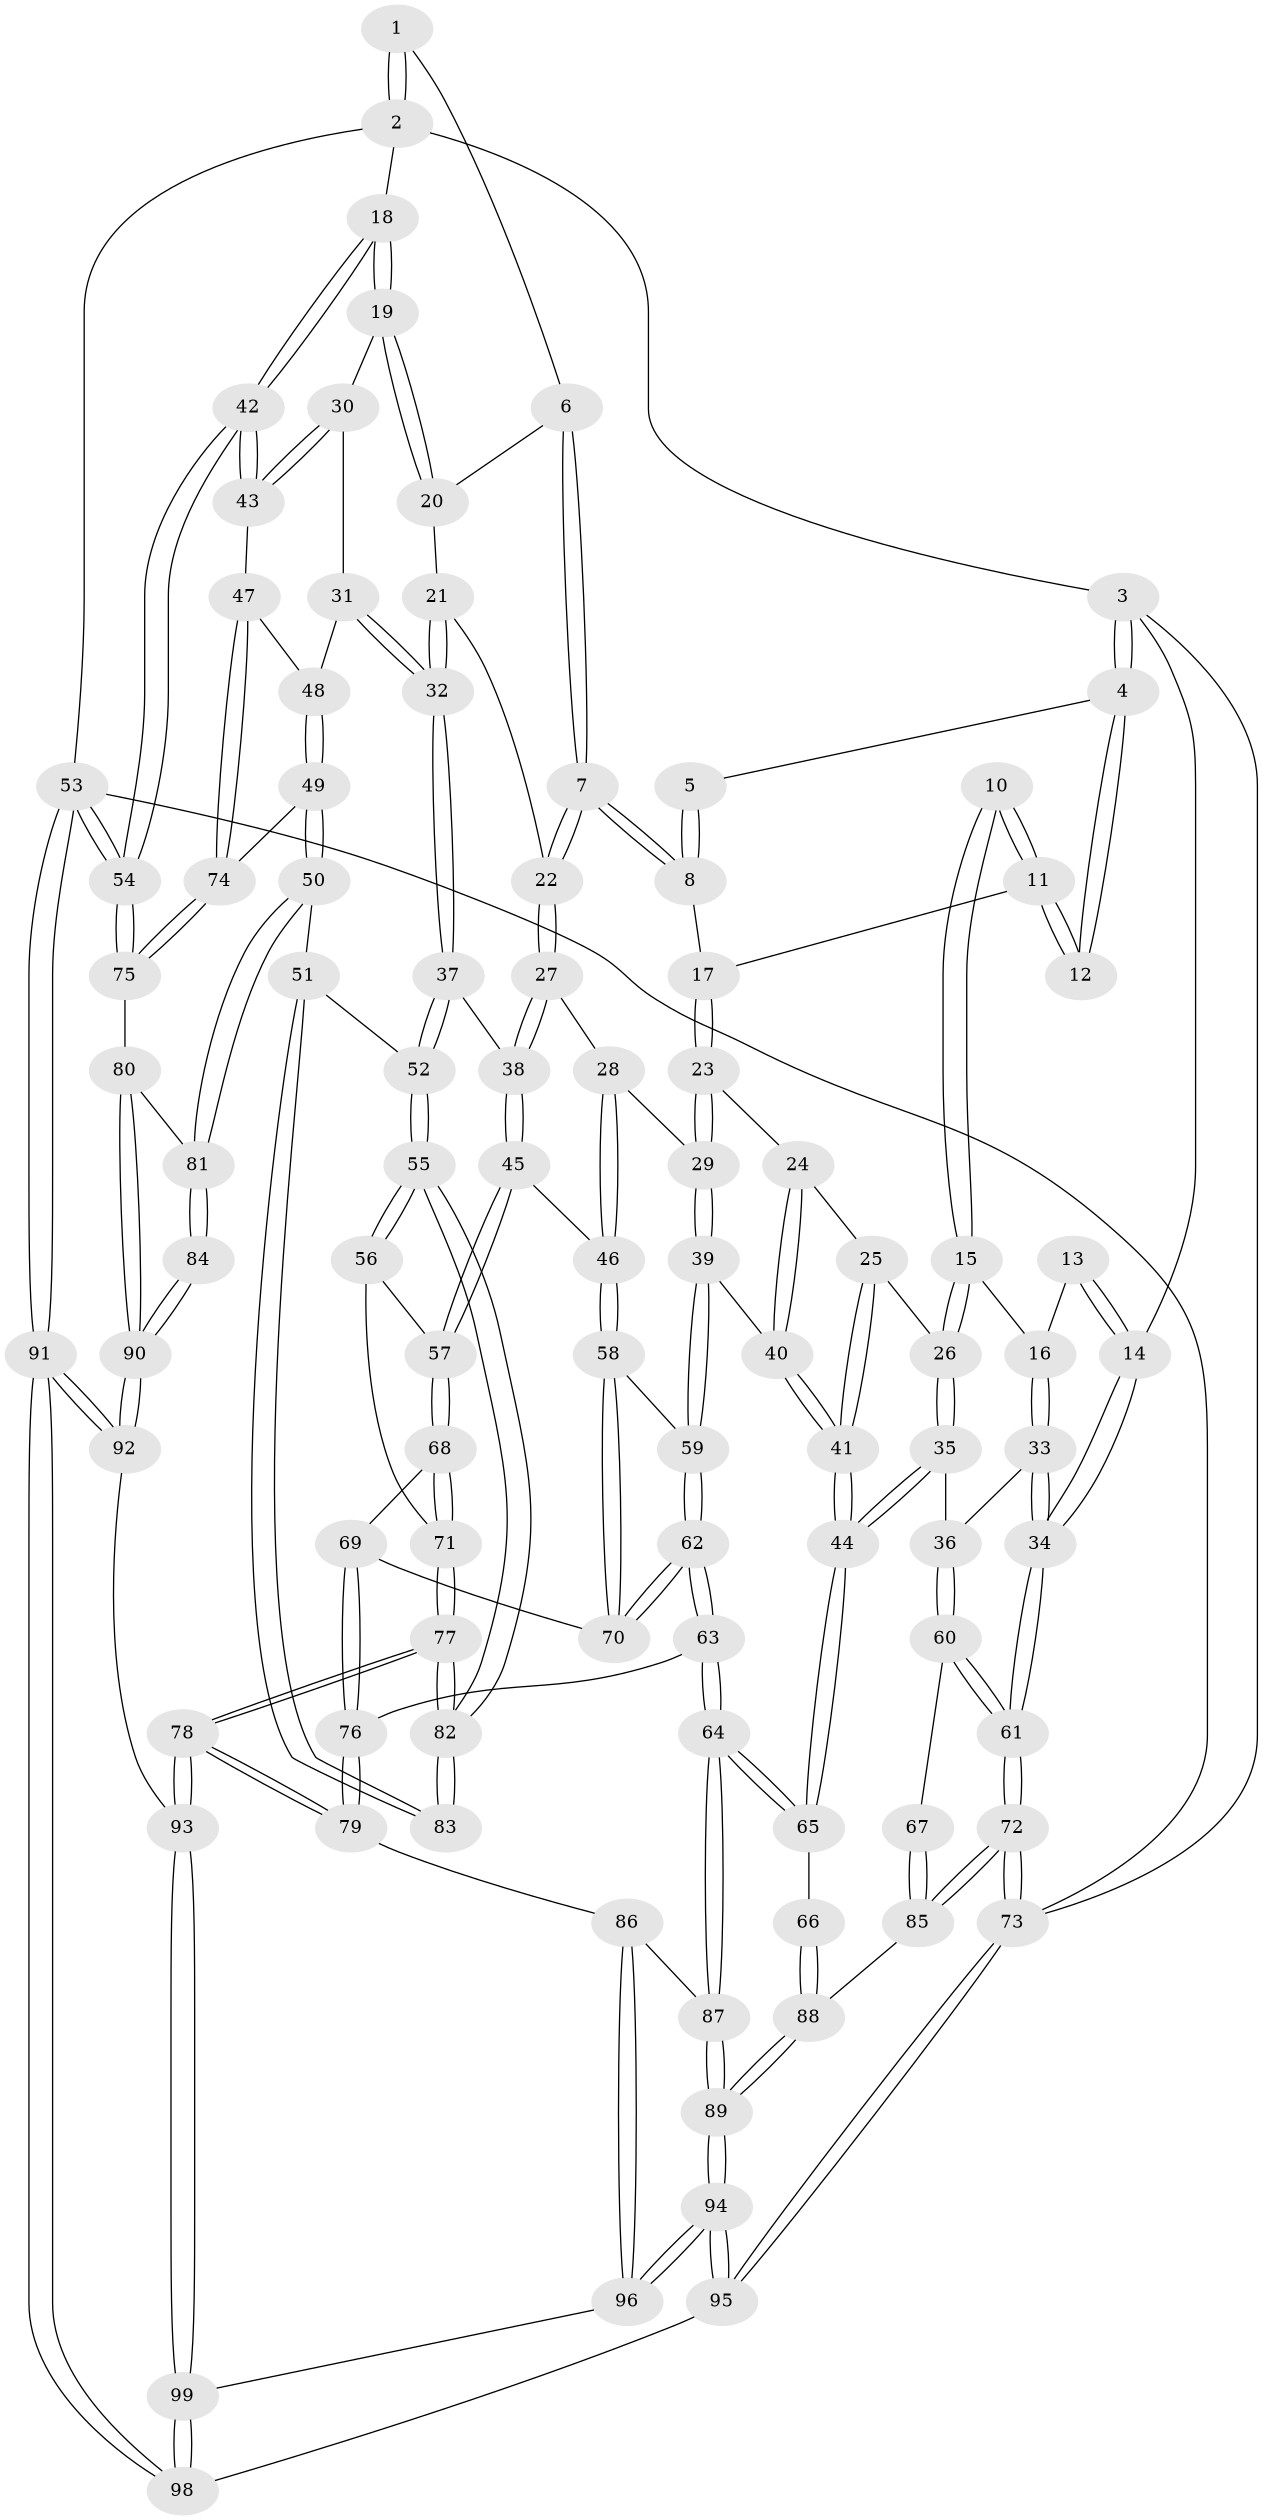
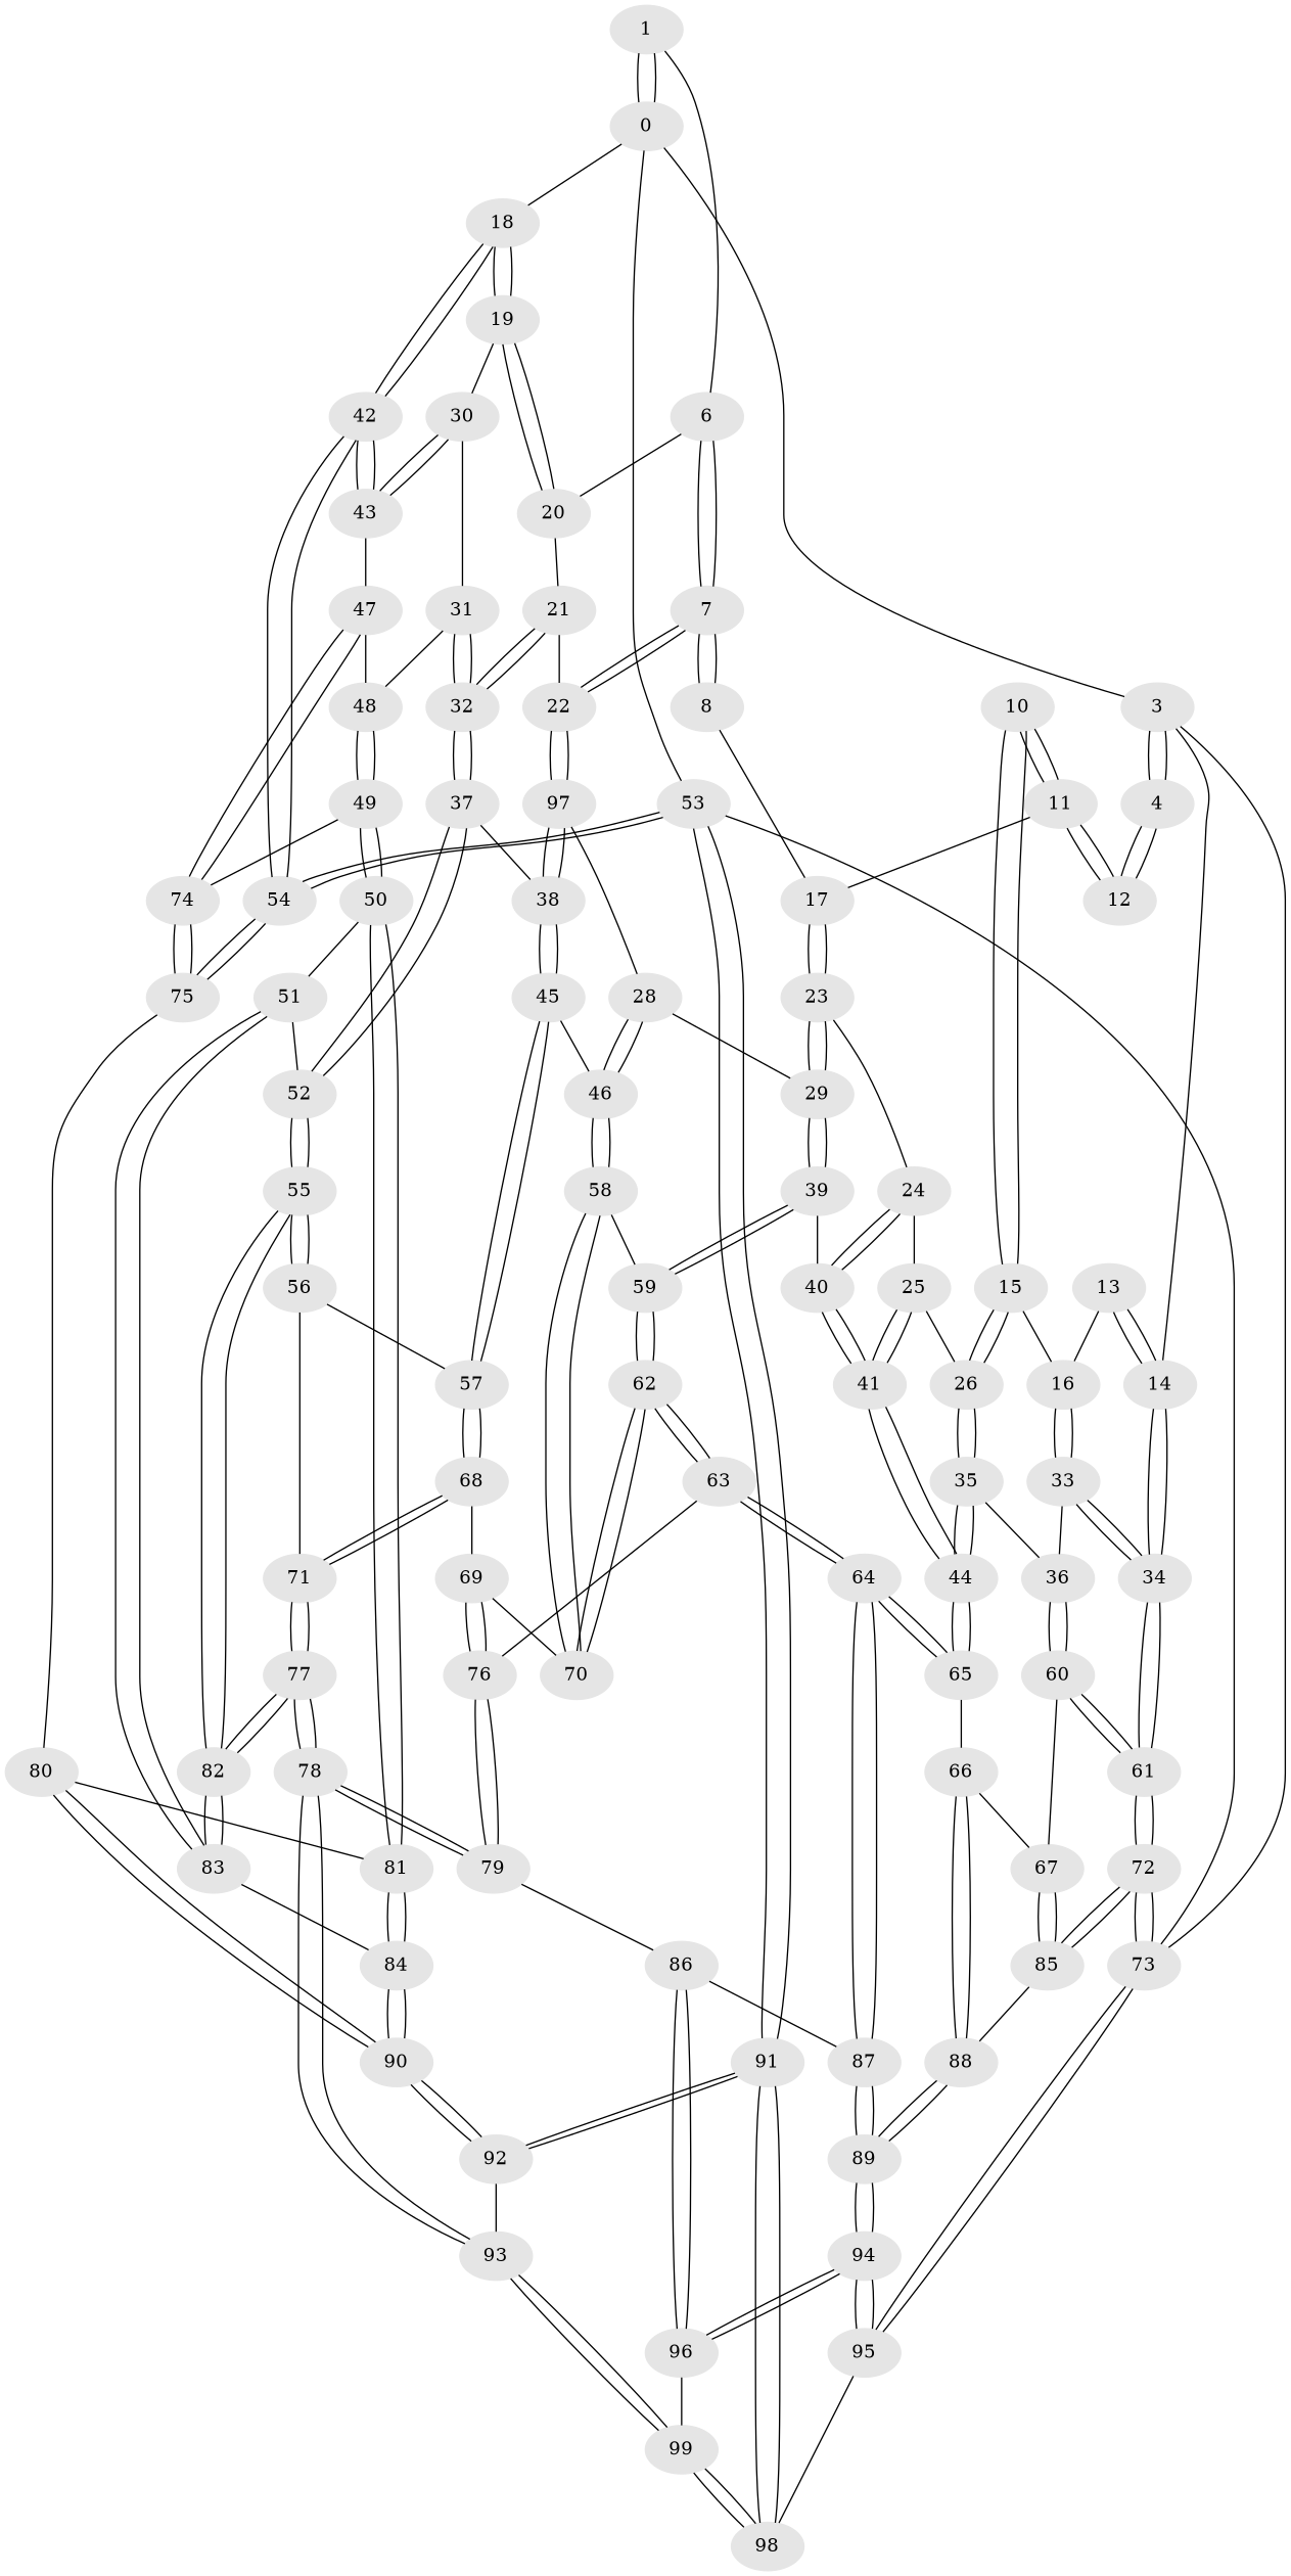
  graph {
    node [color=gray90 style=filled]
    1
-   2
+   2 [label=0]
    6
    3
    18
    53
    7
    20
    4
    14
    73
    19
    42
    54
    91
-   5
    12
    34
    95
    8
    17
    22
    21
-   27
+   27 [label=97]
    23
    10
    11
    15
    13
    16
    26
    33
    61
    35
    36
    24
    29
    30
    43
    31
    32
    37
    28
    38
    25
    40
    39
    41
    44
    46
    45
    58
    59
    48
    47
    49
    52
    60
    72
    65
    67
    55
    57
    62
    75
    74
    66
    68
    70
    50
    51
    81
    83
    84
    56
    82
    92
    98
    80
    71
    77
    69
    63
    85
    64
    76
    87
    79
    89
    88
    78
    90
    86
    93
    n95 [label=99]
    96
    94
    1 -- 2
    1 -- 2
    1 -- 6
    2 -- 3
    2 -- 18
    2 -- 53
    6 -- 7
    6 -- 7
    6 -- 20
    3 -- 4
    3 -- 4
    3 -- 14
    3 -- 73
    18 -- 19
    18 -- 19
    18 -- 42
    18 -- 42
    53 -- 73
    53 -- 54
    53 -- 54
    53 -- 91
    53 -- 91
    7 -- 8
    7 -- 8
    7 -- 22
    7 -- 22
    20 -- 21
-   4 -- 5
    4 -- 12
    4 -- 12
    14 -- 34
    14 -- 34
    73 -- 95
    73 -- 95
    19 -- 20
    19 -- 20
    19 -- 30
    42 -- 54
    42 -- 54
    42 -- 43
    42 -- 43
    54 -- 75
    54 -- 75
    91 -- 92
    91 -- 92
    91 -- 98
    91 -- 98
-   5 -- 8
-   5 -- 8
    34 -- 61
    34 -- 61
    95 -- 98
    8 -- 17
    17 -- 23
    17 -- 23
    22 -- 27
    22 -- 27
    21 -- 22
    21 -- 32
    21 -- 32
    27 -- 28
    27 -- 38
    27 -- 38
    23 -- 24
    23 -- 29
    23 -- 29
    10 -- 11
    10 -- 11
    10 -- 15
    10 -- 15
    11 -- 12
    11 -- 12
    11 -- 17
    15 -- 16
    15 -- 26
    15 -- 26
    13 -- 14
    13 -- 14
    13 -- 16
    16 -- 33
    16 -- 33
    26 -- 35
    26 -- 35
    33 -- 34
    33 -- 34
    33 -- 36
    61 -- 72
    61 -- 72
    35 -- 36
    35 -- 44
    35 -- 44
    36 -- 60
    36 -- 60
    24 -- 25
    24 -- 40
    24 -- 40
    29 -- 39
    29 -- 39
    30 -- 43
    30 -- 43
    30 -- 31
    43 -- 47
    31 -- 32
    31 -- 32
    31 -- 48
    32 -- 37
    32 -- 37
    37 -- 38
    37 -- 52
    37 -- 52
    28 -- 29
    28 -- 46
    28 -- 46
    38 -- 45
    38 -- 45
    25 -- 26
    25 -- 41
    25 -- 41
    40 -- 41
    40 -- 41
    39 -- 40
    39 -- 59
    39 -- 59
    41 -- 44
    41 -- 44
    44 -- 65
    44 -- 65
    46 -- 58
    46 -- 58
    45 -- 46
    45 -- 57
    45 -- 57
    58 -- 59
    58 -- 70
    58 -- 70
    59 -- 62
    59 -- 62
    48 -- 49
    48 -- 49
    47 -- 48
    47 -- 74
    47 -- 74
    49 -- 74
    49 -- 50
    49 -- 50
    52 -- 55
    52 -- 55
    60 -- 61
    60 -- 61
    60 -- 67
    72 -- 73
    72 -- 73
    72 -- 85
    72 -- 85
    65 -- 66
    67 -- 85
    67 -- 85
    55 -- 56
    55 -- 56
    55 -- 82
    55 -- 82
    57 -- 68
    57 -- 68
    62 -- 70
    62 -- 70
    62 -- 63
    62 -- 63
    75 -- 80
    74 -- 75
    74 -- 75
+   66 -- 67
    66 -- 88
    66 -- 88
    68 -- 71
    68 -- 71
    68 -- 69
    50 -- 51
    50 -- 81
    50 -- 81
    51 -- 52
    51 -- 83
    51 -- 83
    81 -- 84
    81 -- 84
+   83 -- 84
    84 -- 90
    84 -- 90
    56 -- 57
    56 -- 71
    82 -- 83
    82 -- 83
    92 -- 93
    80 -- 81
    80 -- 90
    80 -- 90
    71 -- 77
    71 -- 77
    77 -- 82
    77 -- 82
    77 -- 78
    77 -- 78
    69 -- 70
    69 -- 76
    69 -- 76
    63 -- 64
    63 -- 64
    63 -- 76
    85 -- 88
    64 -- 65
    64 -- 65
    64 -- 87
    64 -- 87
    76 -- 79
    76 -- 79
    87 -- 89
    87 -- 89
    79 -- 86
    89 -- 94
    89 -- 94
    88 -- 89
    88 -- 89
    78 -- 79
    78 -- 79
    78 -- 93
    78 -- 93
    90 -- 92
    90 -- 92
    86 -- 87
    86 -- 96
    86 -- 96
    93 -- n95
    93 -- n95
    n95 -- 98
    n95 -- 98
    96 -- n95
    94 -- 95
    94 -- 95
    94 -- 96
    94 -- 96
  }
